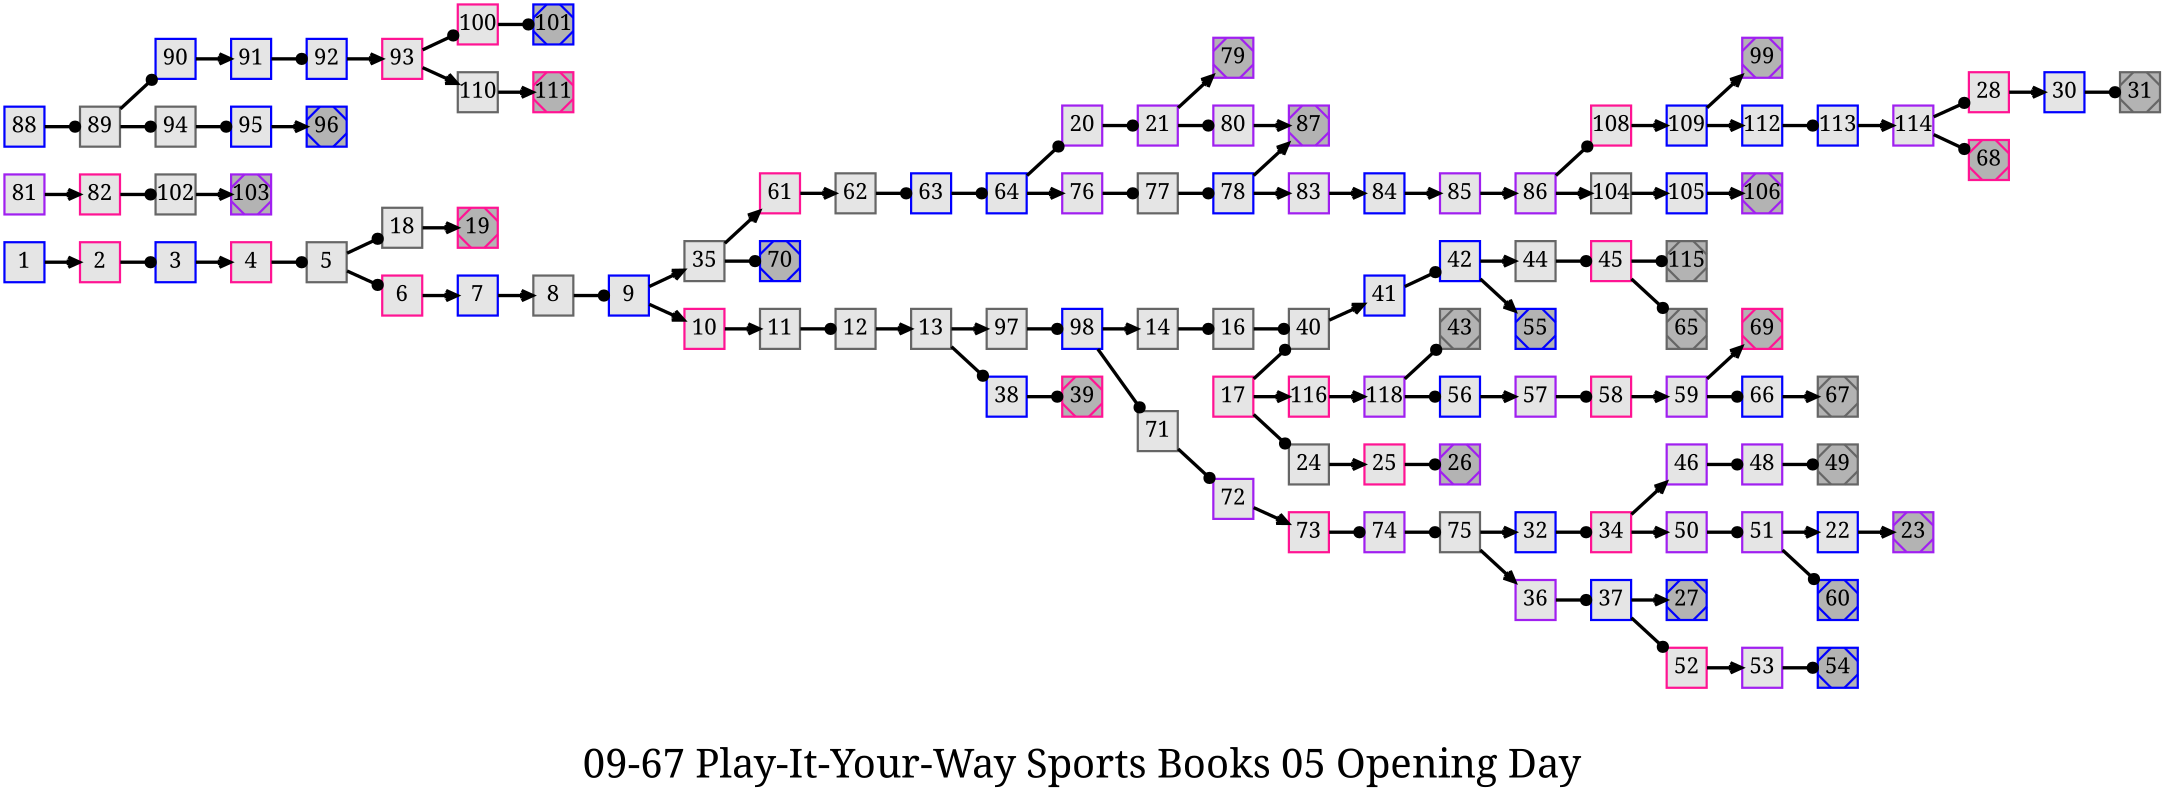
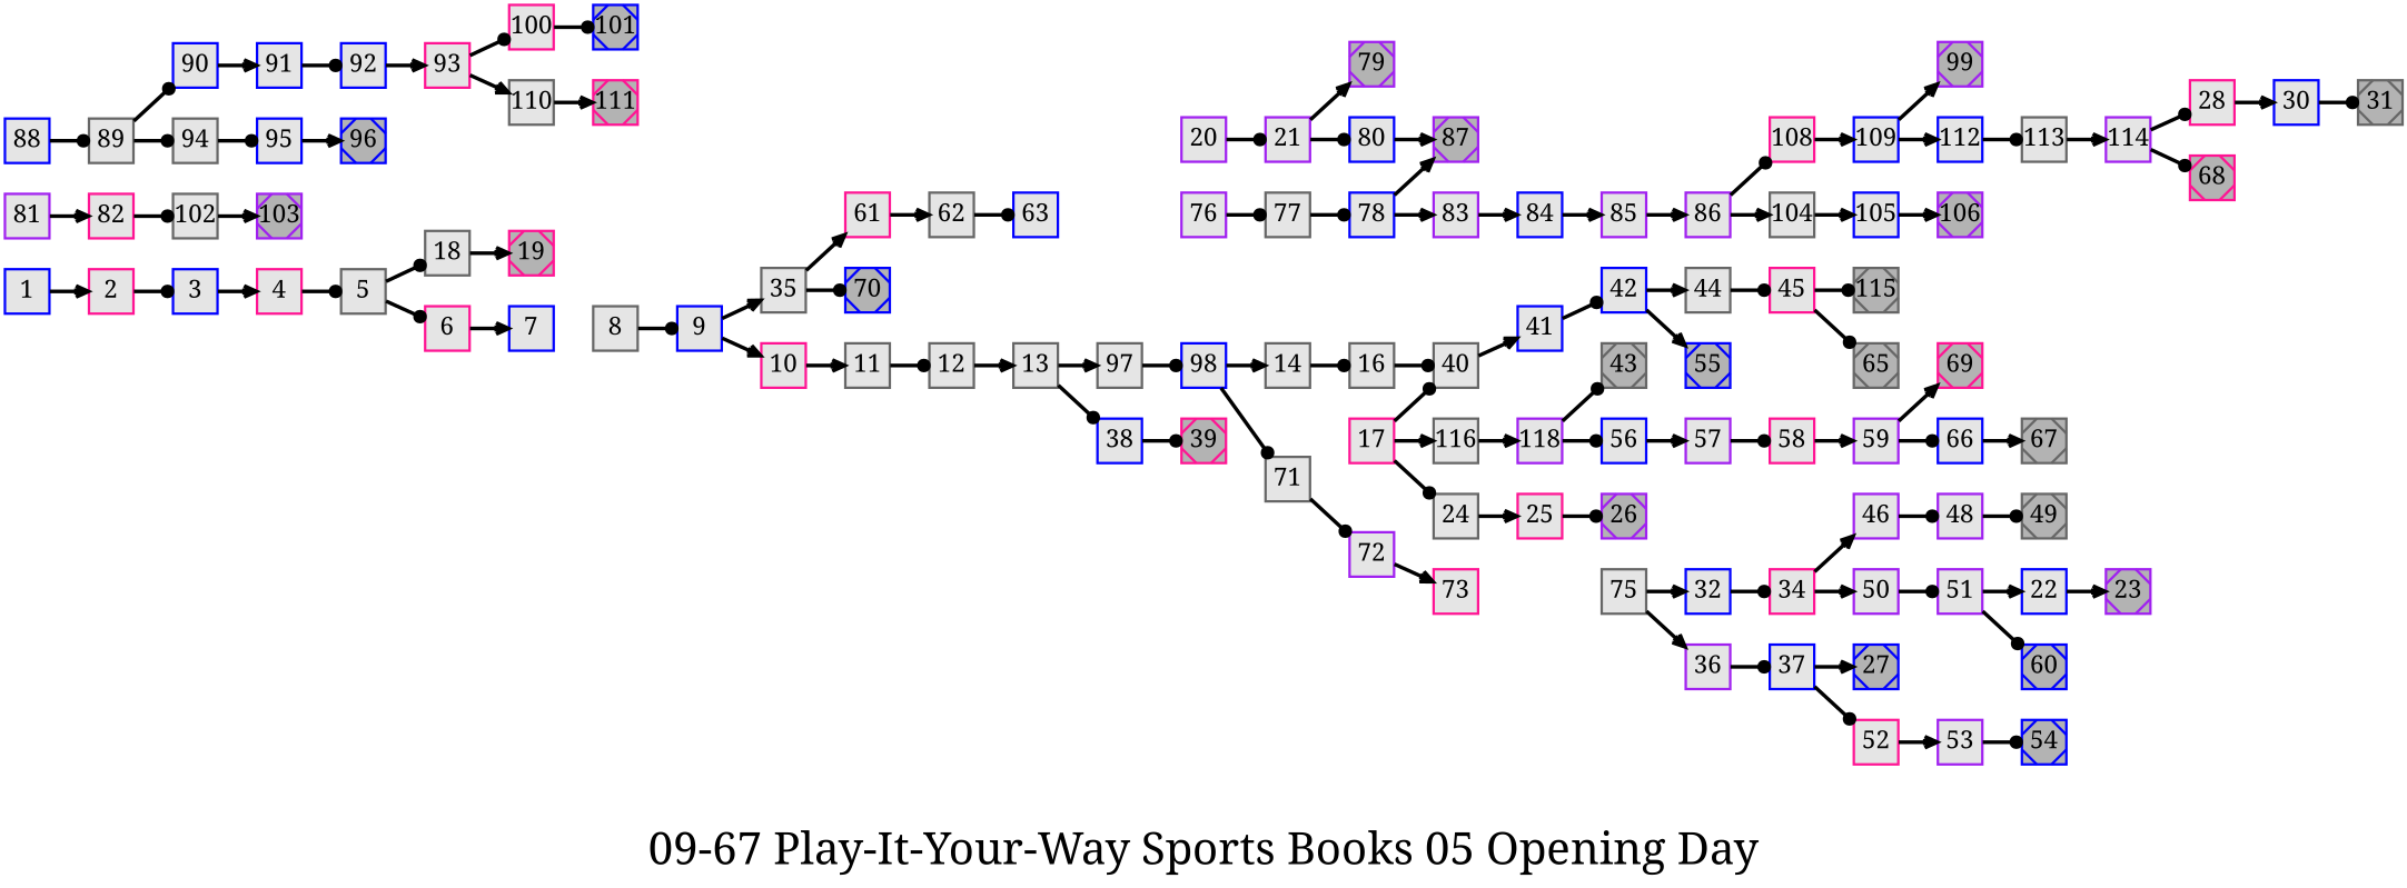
  digraph {
    fontname="Noto Serif"
    fontsize=36
    label="09-67 Play-It-Your-Way Sports Books 05 Opening Day"
    nodesep=0.35
    ordering=out
    rankdir=LR
    ranksep=0.45
    node [color=blue fillcolor=grey90 fixedsize=true fontname="Noto Serif" fontsize=20 labelfloat=true margin="0,0" penwidth=2 regular=true shape=rect style=filled]
    edge [arrowhead=dot fontname="Noto Serif" fontsize=12 labelfloat=true penwidth=3]
    2 [color=deeppink]
    1
    3
    4 [color=deeppink]
    5 [color=gray40]
    18 [color=gray40]
    6 [color=deeppink]
    19 [color=deeppink fillcolor=grey70 shape=Msquare]
    7
    8 [color=gray40]
    9
    35 [color=gray40]
    10 [color=deeppink]
    61 [color=deeppink]
    70 [fillcolor=grey70 shape=Msquare]
    11 [color=gray40]
    62 [color=gray40]
    12 [color=gray40]
    13 [color=gray40]
    97 [color=gray40]
    38
    98
    39 [color=deeppink fillcolor=grey70 shape=Msquare]
    14 [color=gray40]
    71 [color=gray40]
    16 [color=gray40]
    40 [color=gray40]
    17 [color=deeppink]
-   116 [color=deeppink]
+   116 [color=gray40]
    24 [color=gray40]
    118 [color=purple]
    25 [color=deeppink]
    41
    43 [color=gray40 fillcolor=grey70 shape=Msquare]
    56
    26 [color=purple fillcolor=grey70 shape=Msquare]
    42
    20 [color=purple]
    21 [color=purple]
    79 [color=purple fillcolor=grey70 shape=Msquare]
-   80 [color=purple]
+   80
    87 [color=purple fillcolor=grey70 shape=Msquare]
    81 [color=purple]
    82 [color=deeppink]
    23 [color=purple fillcolor=grey70 shape=Msquare]
    22
    27 [fillcolor=grey70 shape=Msquare]
    28 [color=deeppink]
    30
    31 [color=gray40 fillcolor=grey70 shape=Msquare]
    34 [color=deeppink]
    32
    46 [color=purple]
    50 [color=purple]
    48 [color=purple]
    51 [color=purple]
    49 [color=gray40 fillcolor=grey70 shape=Msquare]
    60 [fillcolor=grey70 shape=Msquare]
    63
    36 [color=purple]
    37
    52 [color=deeppink]
    53 [color=purple]
    54 [fillcolor=grey70 shape=Msquare]
    44 [color=gray40]
    55 [fillcolor=grey70 shape=Msquare]
    45 [color=deeppink]
    115 [color=gray40 fillcolor=grey70 shape=Msquare]
    65 [color=gray40 fillcolor=grey70 shape=Msquare]
    57 [color=purple]
    58 [color=deeppink]
    59 [color=purple]
    69 [color=deeppink fillcolor=grey70 shape=Msquare]
    66
    67 [color=gray40 fillcolor=grey70 shape=Msquare]
-   64
    76 [color=purple]
    77 [color=gray40]
    78
    68 [color=deeppink fillcolor=grey70 shape=Msquare]
    72 [color=purple]
    73 [color=deeppink]
-   74 [color=purple]
    75 [color=gray40]
    83 [color=purple]
    84
    85 [color=purple]
    102 [color=gray40]
    103 [color=purple fillcolor=grey70 shape=Msquare]
    89 [color=gray40]
    88
    90
    94 [color=gray40]
    86 [color=purple]
    108 [color=deeppink]
    104 [color=gray40]
    109
    105
    99 [color=purple fillcolor=grey70 shape=Msquare]
    112
    106 [color=purple fillcolor=grey70 shape=Msquare]
    91
    95
    92
    96 [fillcolor=grey70 shape=Msquare]
    93 [color=deeppink]
    100 [color=deeppink]
    110 [color=gray40]
    101 [fillcolor=grey70 shape=Msquare]
    111 [color=deeppink fillcolor=grey70 shape=Msquare]
-   113
+   113 [color=gray40]
    114 [color=purple]
    2 -> 3
    1 -> 2 [arrowhead=vee]
    3 -> 4 [arrowhead=vee]
    4 -> 5
    5 -> 18
    5 -> 6
    18 -> 19 [arrowhead=vee]
    6 -> 7 [arrowhead=vee]
-   7 -> 8 [arrowhead=vee]
    8 -> 9
    9 -> 35 [arrowhead=vee]
    9 -> 10 [arrowhead=vee]
    35 -> 61 [arrowhead=vee]
    35 -> 70
    10 -> 11 [arrowhead=vee]
    61 -> 62 [arrowhead=vee]
    11 -> 12
    62 -> 63
    12 -> 13 [arrowhead=vee]
    13 -> 97 [arrowhead=vee]
    13 -> 38
    97 -> 98
    38 -> 39
    98 -> 14 [arrowhead=vee]
    98 -> 71
    14 -> 16
    71 -> 72
    16 -> 40
    40 -> 41 [arrowhead=vee]
    17 -> 40
    17 -> 116 [arrowhead=vee]
    17 -> 24
    116 -> 118 [arrowhead=vee]
    24 -> 25 [arrowhead=vee]
    118 -> 43
    118 -> 56
    25 -> 26
    41 -> 42
    56 -> 57 [arrowhead=vee]
    42 -> 44 [arrowhead=vee]
    42 -> 55 [arrowhead=vee]
    20 -> 21
    21 -> 79 [arrowhead=vee]
    21 -> 80
    80 -> 87 [arrowhead=vee]
    81 -> 82 [arrowhead=vee]
    82 -> 102
    22 -> 23 [arrowhead=vee]
    28 -> 30 [arrowhead=vee]
    30 -> 31
    34 -> 46 [arrowhead=vee]
    34 -> 50 [arrowhead=vee]
    32 -> 34
    46 -> 48
    50 -> 51
    48 -> 49
    51 -> 22 [arrowhead=vee]
    51 -> 60
-   63 -> 64
    36 -> 37
    37 -> 27 [arrowhead=vee]
    37 -> 52
    52 -> 53 [arrowhead=vee]
    53 -> 54
    44 -> 45
    45 -> 115
    45 -> 65
    57 -> 58
    58 -> 59 [arrowhead=vee]
    59 -> 69 [arrowhead=vee]
    59 -> 66
    66 -> 67 [arrowhead=vee]
-   64 -> 20
-   64 -> 76 [arrowhead=vee]
    76 -> 77
    77 -> 78
    78 -> 87 [arrowhead=vee]
    78 -> 83 [arrowhead=vee]
    72 -> 73 [arrowhead=vee]
-   73 -> 74
-   74 -> 75
    75 -> 32 [arrowhead=vee]
    75 -> 36 [arrowhead=vee]
    83 -> 84 [arrowhead=vee]
    84 -> 85 [arrowhead=vee]
    85 -> 86 [arrowhead=vee]
    102 -> 103 [arrowhead=vee]
    89 -> 90
    89 -> 94
    88 -> 89
    90 -> 91 [arrowhead=vee]
    94 -> 95
    86 -> 108
    86 -> 104 [arrowhead=vee]
    108 -> 109 [arrowhead=vee]
    104 -> 105 [arrowhead=vee]
    109 -> 99 [arrowhead=vee]
    109 -> 112 [arrowhead=vee]
    105 -> 106 [arrowhead=vee]
    112 -> 113
    91 -> 92
    95 -> 96 [arrowhead=vee]
    92 -> 93 [arrowhead=vee]
    93 -> 100
    93 -> 110 [arrowhead=vee]
    100 -> 101
    110 -> 111 [arrowhead=vee]
    113 -> 114 [arrowhead=vee]
    114 -> 28
    114 -> 68
  }
